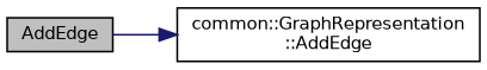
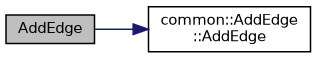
  digraph {
    rankdir=LR
    node [color=black fontname=Helvetica fontsize=10 shape=record]
    n1 [fillcolor=grey75 fontcolor=black height=0.2 label=AddEdge style=filled width=0.4]
-   n2 [height=0.2 label="common::GraphRepresentation\l::AddEdge" width=0.4]
+   n2 [height=0.2 label="common::AddEdge\l::AddEdge" width=0.4]
    n1 -> n2 [color=midnightblue fontname=Helvetica fontsize=10 labelfontname=Helvetica labelfontsize=10 style=solid]
  }
